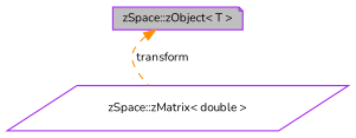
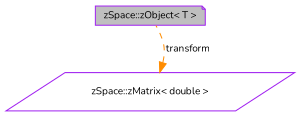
  digraph {
    fontname=Nunito
    node [color=purple fontname=Nunito fontsize=10 style=filled]
    n1 [fillcolor=grey75 fontcolor=black height=0.2 label="zSpace::zObject\< T \>" shape=note width=0.4]
    n2 [fillcolor=white height=0.2 label="zSpace::zMatrix\< double \>" shape=parallelogram width=0.4]
-   n1 -> n2 [color=darkorange dir=back fontname=Nunito fontsize=10 label=" transform" labelfontname=Helvetica labelfontsize=10 style=dashed]
+   n2 -> n1 [color=darkorange dir=back fontname=Nunito fontsize=10 label=" transform" labelfontname=Helvetica labelfontsize=10 style=dashed]
  }
